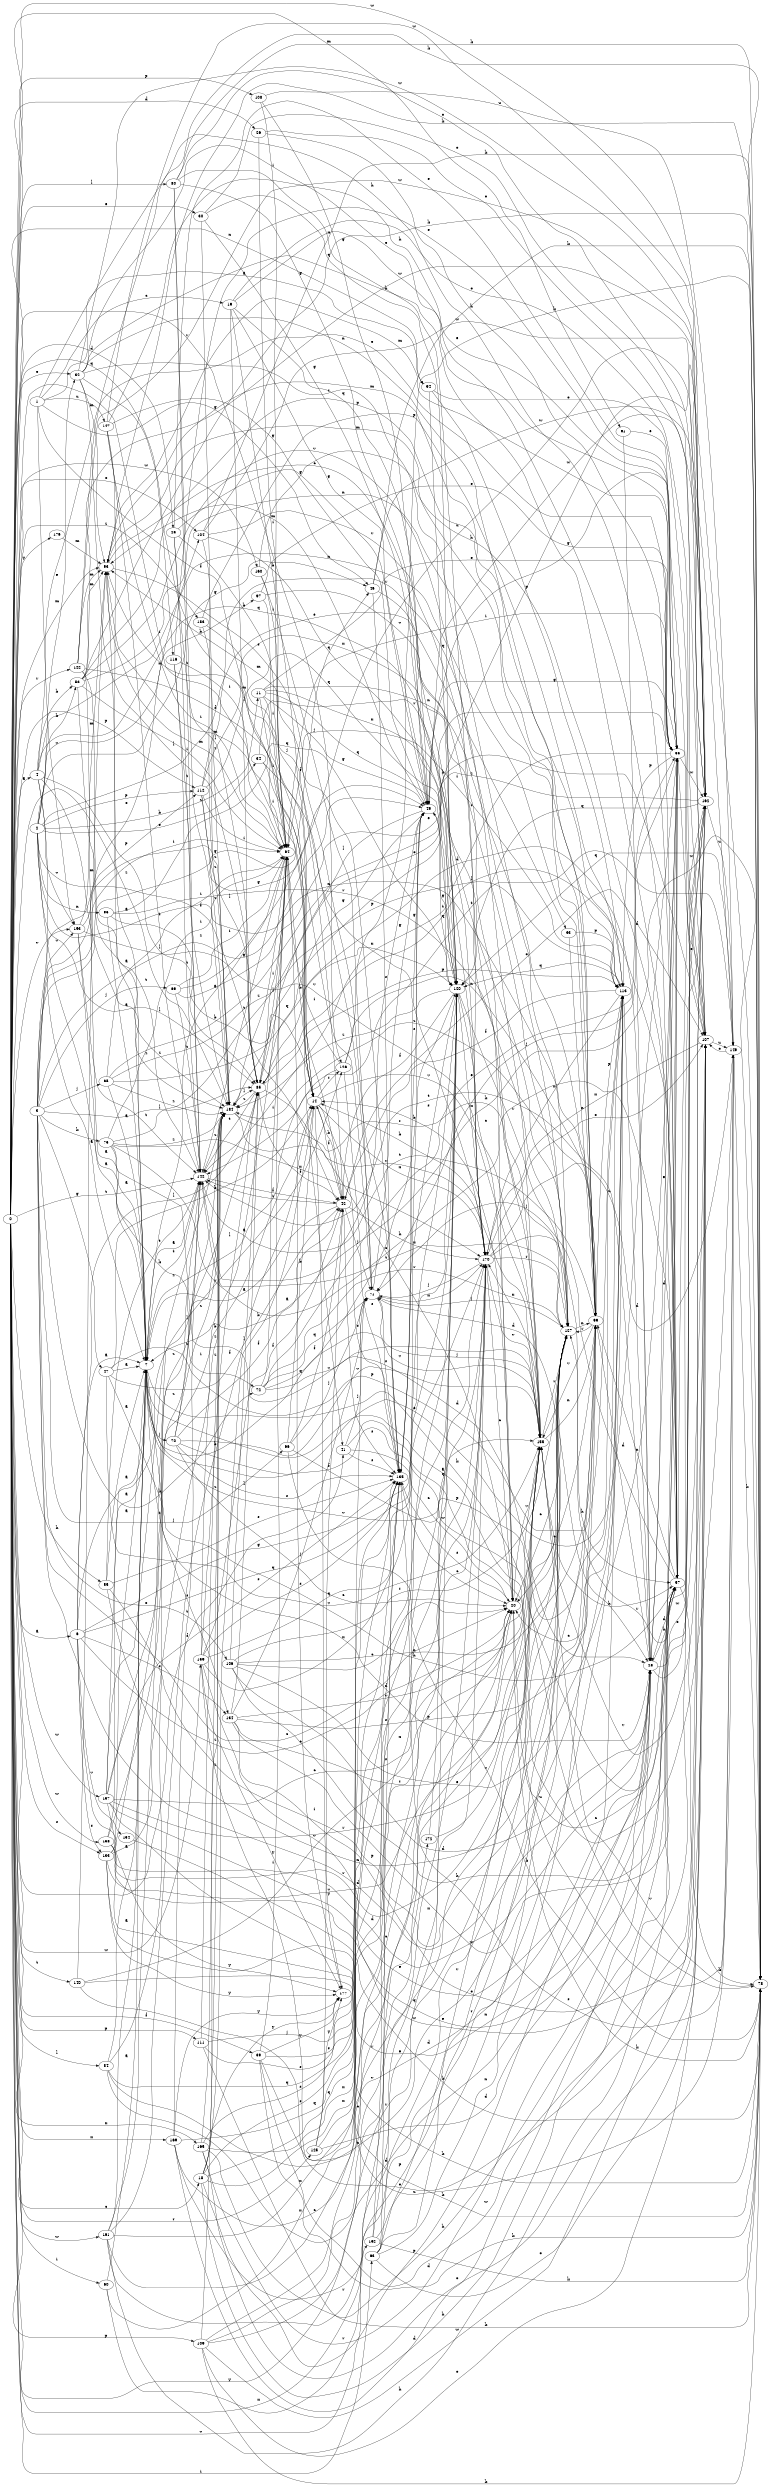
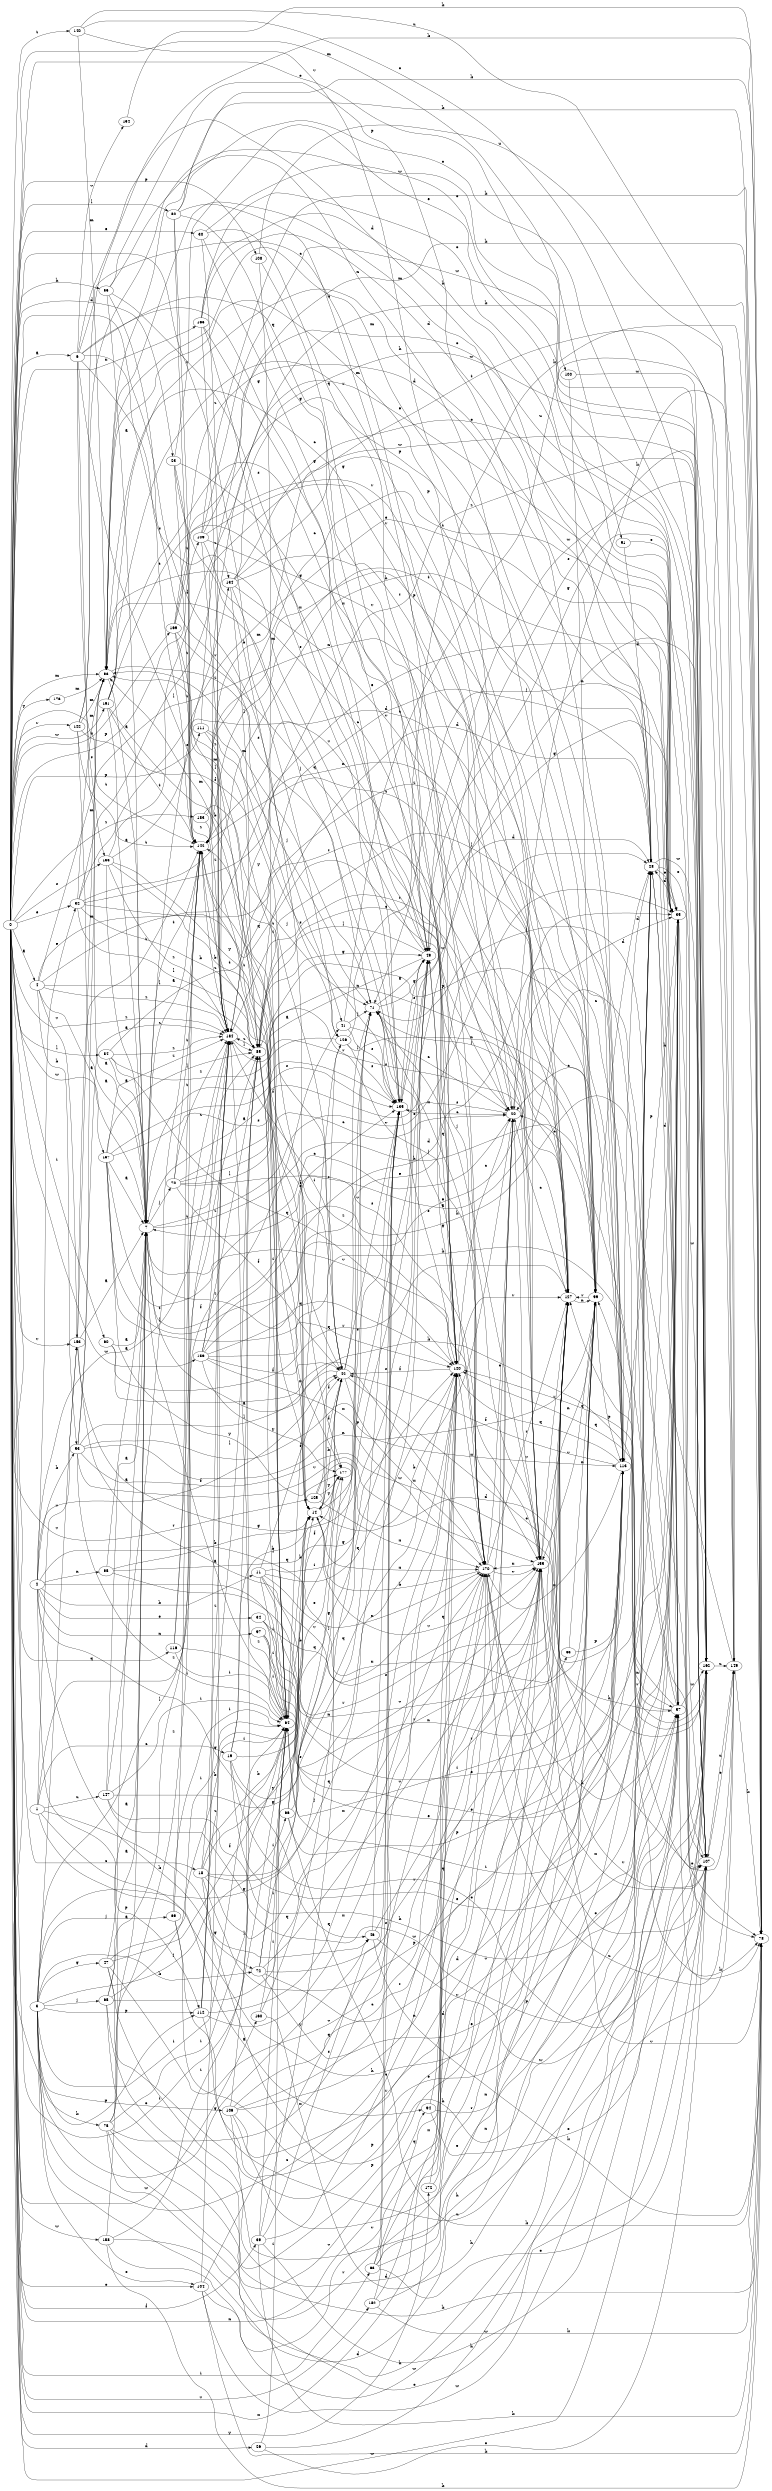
  strict digraph {
    rankdir=LR
    0
    4
    6
    18
    23
    26
    30
    32
    39
    41
    55
    60
    63
    64
    80
    84
    91
    93
    94
+   100
    104
    108
    109
    111
    112
    116
    122
    125
    126
    133
    140
    142
    152
    153
    157
    158
    159
    160
    161
    162
    165
    169
    170
    172
    176
    183
    184
    n48 [label=53]
    85
    99
    7
    35
    120
    20
    28
    49
    134
    154
    57
    113
    14
    135
    177
    107
    127
    78
    71
    149
    155
    42
    1
    19
    46
    147
    2
    11
    33
    34
    72
    95
    97
    3
    47
    65
    66
    69
    75
    106
    70
    0 -> 4 [label=a]
    0 -> 6 [label=a]
    0 -> 18 [label=c]
    0 -> 23 [label=d]
    0 -> 26 [label=d]
    0 -> 30 [label=e]
    0 -> 32 [label=e]
    0 -> 39 [label=f]
    0 -> 41 [label=f]
    0 -> 55 [label=h]
    0 -> 60 [label=i]
    0 -> 63 [label=i]
    0 -> 64 [label=i]
    0 -> 80 [label=l]
    0 -> 84 [label=l]
    0 -> 91 [label=m]
    0 -> 93 [label=m]
    0 -> 94 [label=n]
+   0 -> 100 [label=o]
    0 -> 104 [label=o]
    0 -> 108 [label=p]
    0 -> 109 [label=p]
    0 -> 111 [label=p]
    0 -> 112 [label=p]
    0 -> 116 [label=q]
    0 -> 122 [label=r]
    0 -> 125 [label=r]
    0 -> 126 [label=r]
    0 -> 133 [label=s]
    0 -> 140 [label=t]
    0 -> 142 [label=t]
    0 -> 152 [label=v]
    0 -> 153 [label=v]
    0 -> 157 [label=w]
    0 -> 158 [label=w]
    0 -> 159 [label=w]
    0 -> 160 [label=w]
    0 -> 161 [label=w]
    0 -> 162 [label=w]
    0 -> 165 [label=x]
    0 -> 169 [label=x]
    0 -> 170 [label=x]
    0 -> 172 [label=y]
    0 -> 176 [label=y]
    0 -> 183 [label=z]
    0 -> 184 [label=z]
    4 -> 153 [label=v]
    4 -> 184 [label=z]
    4 -> n48 [label=b]
    4 -> 85 [label=l]
    4 -> 99 [label=n]
    4 -> 7 [label=a]
    4 -> 35 [label=e]
    4 -> 120 [label=q]
    6 -> 126 [label=r]
    6 -> 133 [label=s]
    6 -> 85 [label=l]
    6 -> 7 [label=a]
    6 -> 120 [label=q]
    6 -> 20 [label=c]
    6 -> 28 [label=d]
    6 -> 49 [label=g]
    6 -> 134 [label=s]
    6 -> 154 [label=v]
    18 -> 170 [label=x]
    18 -> 184 [label=z]
    18 -> 120 [label=q]
    18 -> 57 [label=h]
    18 -> 113 [label=p]
    18 -> 14 [label=b]
    18 -> 135 [label=s]
    18 -> 177 [label=y]
    23 -> 142 [label=t]
    23 -> 85 [label=l]
    23 -> 35 [label=e]
    23 -> 49 [label=g]
    23 -> 14 [label=b]
    26 -> 64 [label=i]
    26 -> 57 [label=h]
    26 -> 107 [label=o]
    30 -> 184 [label=z]
    30 -> 120 [label=q]
    30 -> 49 [label=g]
    30 -> 107 [label=o]
    32 -> 93 [label=m]
    32 -> 162 [label=w]
    32 -> 85 [label=l]
    32 -> 99 [label=n]
    32 -> 35 [label=e]
    32 -> 57 [label=h]
    32 -> 14 [label=b]
    32 -> 127 [label=r]
    39 -> 64 [label=i]
    39 -> 162 [label=w]
    39 -> 20 [label=c]
    39 -> 135 [label=s]
    39 -> 177 [label=y]
    39 -> 78 [label=k]
    41 -> 20 [label=c]
    41 -> 135 [label=s]
    41 -> 71 [label=j]
    41 -> 149 [label=u]
    55 -> 142 [label=t]
    55 -> 99 [label=n]
    55 -> 7 [label=a]
    55 -> 113 [label=p]
    55 -> 135 [label=s]
    60 -> 170 [label=x]
    60 -> 7 [label=a]
    60 -> 127 [label=r]
    63 -> 99 [label=n]
    63 -> 120 [label=q]
    63 -> 135 [label=s]
    63 -> 107 [label=o]
    63 -> 127 [label=r]
    63 -> 155 [label=v]
    64 -> 93 [label=m]
    64 -> 142 [label=t]
    64 -> 184 [label=z]
    64 -> 85 [label=l]
    64 -> 7 [label=a]
    64 -> 14 [label=b]
    80 -> 142 [label=t]
    80 -> 170 [label=x]
    80 -> 184 [label=z]
    80 -> 49 [label=g]
    80 -> 107 [label=o]
    80 -> 78 [label=k]
    84 -> 184 [label=z]
    84 -> 99 [label=n]
    84 -> 7 [label=a]
    84 -> 120 [label=q]
    84 -> 28 [label=d]
    91 -> 35 [label=e]
    91 -> 28 [label=d]
    93 -> 7 [label=a]
    93 -> 20 [label=c]
    93 -> 135 [label=s]
    93 -> 78 [label=k]
    94 -> 120 [label=q]
    94 -> 113 [label=p]
    94 -> 107 [label=o]
+   100 -> 162 [label=w]
+   100 -> 99 [label=n]
    104 -> 162 [label=w]
    104 -> 184 [label=z]
    104 -> 120 [label=q]
    104 -> 78 [label=k]
    104 -> 155 [label=v]
    108 -> 64 [label=i]
    108 -> 49 [label=g]
    108 -> 149 [label=u]
    109 -> 162 [label=w]
    109 -> 184 [label=z]
    109 -> 20 [label=c]
    109 -> 107 [label=o]
    109 -> 127 [label=r]
    109 -> 78 [label=k]
    109 -> 155 [label=v]
    111 -> 184 [label=z]
    111 -> 135 [label=s]
    111 -> 78 [label=k]
    111 -> 71 [label=j]
    112 -> 64 [label=i]
    112 -> 170 [label=x]
    112 -> 184 [label=z]
    112 -> 85 [label=l]
    112 -> 120 [label=q]
    112 -> 127 [label=r]
    116 -> 64 [label=i]
    116 -> 142 [label=t]
    116 -> 184 [label=z]
    116 -> 35 [label=e]
    122 -> 93 [label=m]
    122 -> 142 [label=t]
    122 -> 162 [label=w]
    122 -> 7 [label=a]
    122 -> 78 [label=k]
    122 -> 42 [label=f]
    125 -> 170 [label=x]
    125 -> 28 [label=d]
    125 -> 177 [label=y]
    125 -> 42 [label=f]
    126 -> 64 [label=i]
    126 -> 99 [label=n]
    126 -> 7 [label=a]
    126 -> 135 [label=s]
    126 -> 78 [label=k]
    133 -> 184 [label=z]
    133 -> 7 [label=a]
    133 -> 35 [label=e]
    133 -> 14 [label=b]
    133 -> 177 [label=y]
    133 -> 155 [label=v]
    140 -> 93 [label=m]
    140 -> 107 [label=o]
    140 -> 149 [label=u]
    140 -> 155 [label=v]
    142 -> 184 [label=z]
    142 -> 7 [label=a]
    142 -> 78 [label=k]
    142 -> 42 [label=f]
    152 -> 170 [label=x]
    152 -> 99 [label=n]
    152 -> 135 [label=s]
    152 -> 78 [label=k]
    153 -> 93 [label=m]
    153 -> 142 [label=t]
    153 -> 7 [label=a]
    153 -> 49 [label=g]
    153 -> 155 [label=v]
    157 -> 184 [label=z]
    157 -> 85 [label=l]
    157 -> 7 [label=a]
    157 -> 35 [label=e]
    157 -> 20 [label=c]
    157 -> 135 [label=s]
    157 -> 177 [label=y]
    157 -> 127 [label=r]
    157 -> 78 [label=k]
    158 -> 64 [label=i]
    158 -> 162 [label=w]
    158 -> 7 [label=a]
    158 -> 127 [label=r]
    158 -> 78 [label=k]
    159 -> 170 [label=x]
    159 -> 184 [label=z]
    159 -> 85 [label=l]
    159 -> 35 [label=e]
    159 -> 120 [label=q]
    159 -> 28 [label=d]
    159 -> 135 [label=s]
    159 -> 177 [label=y]
    159 -> 42 [label=f]
    160 -> 64 [label=i]
    160 -> 57 [label=h]
    160 -> 71 [label=j]
    161 -> 142 [label=t]
    161 -> 170 [label=x]
    161 -> 7 [label=a]
    161 -> 20 [label=c]
    161 -> 57 [label=h]
    161 -> 14 [label=b]
    161 -> 127 [label=r]
    162 -> 184 [label=z]
    162 -> 120 [label=q]
    162 -> 127 [label=r]
    162 -> 149 [label=u]
    165 -> 170 [label=x]
    165 -> 184 [label=z]
    165 -> 28 [label=d]
    165 -> 57 [label=h]
    165 -> 135 [label=s]
    165 -> 107 [label=o]
    169 -> 142 [label=t]
    169 -> 120 [label=q]
    169 -> 28 [label=d]
    169 -> 113 [label=p]
    169 -> 177 [label=y]
    169 -> 127 [label=r]
    170 -> 20 [label=c]
    170 -> 57 [label=h]
    170 -> 14 [label=b]
    170 -> 107 [label=o]
    170 -> 127 [label=r]
    170 -> 71 [label=j]
    170 -> 149 [label=u]
    170 -> 155 [label=v]
    172 -> 120 [label=q]
    172 -> 155 [label=v]
    176 -> 93 [label=m]
    183 -> 184 [label=z]
    183 -> 113 [label=p]
    183 -> 71 [label=j]
    184 -> 85 [label=l]
    184 -> 127 [label=r]
    184 -> 155 [label=v]
    n48 -> 64 [label=i]
    n48 -> 93 [label=m]
    n48 -> 162 [label=w]
    n48 -> 184 [label=z]
    n48 -> 99 [label=n]
    n48 -> 113 [label=p]
    n48 -> 78 [label=k]
    n48 -> 155 [label=v]
    85 -> 64 [label=i]
    85 -> 142 [label=t]
    85 -> 184 [label=z]
    85 -> 20 [label=c]
    85 -> 28 [label=d]
    85 -> 49 [label=g]
    85 -> 113 [label=p]
    85 -> 42 [label=f]
    99 -> 93 [label=m]
    99 -> 142 [label=t]
    99 -> 184 [label=z]
    99 -> 20 [label=c]
    99 -> 28 [label=d]
    99 -> 113 [label=p]
    99 -> 127 [label=r]
    99 -> 155 [label=v]
    7 -> 142 [label=t]
    7 -> 35 [label=e]
    7 -> 120 [label=q]
    7 -> 134 [label=s]
    7 -> 57 [label=h]
    7 -> 78 [label=k]
    7 -> 155 [label=v]
    7 -> 70 [label=j]
    35 -> 64 [label=i]
    35 -> 93 [label=m]
    35 -> 142 [label=t]
    35 -> 162 [label=w]
    35 -> 28 [label=d]
    35 -> 49 [label=g]
    35 -> 113 [label=p]
    35 -> 107 [label=o]
    35 -> 71 [label=j]
    120 -> 170 [label=x]
    120 -> 184 [label=z]
    120 -> 20 [label=c]
    120 -> 49 [label=g]
-   120 -> 135 [label=s]
+   135 -> 120 [label=s]
    120 -> 127 [label=r]
    120 -> 42 [label=f]
    20 -> 14 [label=b]
    20 -> 135 [label=s]
    20 -> 78 [label=k]
    20 -> 155 [label=v]
    28 -> 142 [label=t]
    28 -> 162 [label=w]
    28 -> 35 [label=e]
    28 -> 57 [label=h]
    28 -> 107 [label=o]
    49 -> 93 [label=m]
    49 -> 162 [label=w]
    49 -> 85 [label=l]
    49 -> 7 [label=a]
    49 -> 120 [label=q]
    49 -> 135 [label=s]
    134 -> 162 [label=w]
    134 -> 85 [label=l]
    134 -> 113 [label=p]
    134 -> 107 [label=o]
    134 -> 127 [label=r]
    134 -> 71 [label=j]
    134 -> 155 [label=v]
    154 -> 78 [label=k]
    57 -> 162 [label=w]
    57 -> 85 [label=l]
    57 -> 99 [label=n]
    57 -> 20 [label=c]
    57 -> 28 [label=d]
    57 -> 78 [label=k]
    57 -> 71 [label=j]
    113 -> 64 [label=i]
    113 -> 93 [label=m]
    113 -> 170 [label=x]
    113 -> 120 [label=q]
    113 -> 20 [label=c]
    113 -> 28 [label=d]
    113 -> 42 [label=f]
    14 -> 93 [label=m]
    14 -> 126 [label=r]
    14 -> 170 [label=x]
    14 -> 135 [label=s]
    14 -> 177 [label=y]
    14 -> 155 [label=v]
    14 -> 42 [label=f]
    135 -> 93 [label=m]
    135 -> 20 [label=c]
    135 -> 49 [label=g]
    177 -> 64 [label=i]
    107 -> 170 [label=x]
    107 -> 49 [label=g]
    107 -> 149 [label=u]
    107 -> 155 [label=v]
    127 -> 142 [label=t]
    127 -> 99 [label=n]
    127 -> 20 [label=c]
    127 -> 71 [label=j]
    78 -> 155 [label=v]
    71 -> 93 [label=m]
    71 -> 170 [label=x]
    71 -> 28 [label=d]
    71 -> 49 [label=g]
    71 -> 135 [label=s]
    149 -> 142 [label=t]
    149 -> 7 [label=a]
    149 -> 120 [label=q]
    149 -> 135 [label=s]
    149 -> 107 [label=o]
    149 -> 78 [label=k]
    155 -> 170 [label=x]
    155 -> 99 [label=n]
    155 -> 57 [label=h]
    155 -> 127 [label=r]
    155 -> 71 [label=j]
    42 -> 142 [label=t]
    42 -> 170 [label=x]
    42 -> 7 [label=a]
    42 -> 14 [label=b]
    42 -> 135 [label=s]
    42 -> 107 [label=o]
    42 -> 71 [label=j]
    1 -> 41 [label=f]
    1 -> 94 [label=a]
    1 -> 153 [label=v]
    1 -> 57 [label=h]
    1 -> 19 [label=c]
    1 -> 46 [label=g]
    1 -> 147 [label=u]
    19 -> 85 [label=l]
    19 -> 35 [label=e]
    19 -> 120 [label=q]
    19 -> 49 [label=g]
    19 -> 14 [label=b]
    19 -> 107 [label=o]
    46 -> 162 [label=w]
    46 -> 135 [label=s]
    46 -> 127 [label=r]
    46 -> 78 [label=k]
    147 -> 64 [label=i]
    147 -> 142 [label=t]
    147 -> 162 [label=w]
    147 -> 7 [label=a]
    147 -> 49 [label=g]
    147 -> 57 [label=h]
    2 -> 32 [label=e]
    2 -> 112 [label=p]
    2 -> n48 [label=b]
    2 -> 85 [label=l]
    2 -> 99 [label=n]
    2 -> 42 [label=f]
    2 -> 46 [label=g]
    2 -> 11 [label=b]
    2 -> 33 [label=e]
    2 -> 34 [label=e]
    2 -> 72 [label=k]
    2 -> 95 [label=n]
    2 -> 97 [label=n]
    11 -> 64 [label=i]
    11 -> 170 [label=x]
    11 -> 99 [label=n]
    11 -> 35 [label=e]
    11 -> 120 [label=q]
    11 -> 49 [label=g]
    11 -> 42 [label=f]
    33 -> 99 [label=n]
    33 -> 113 [label=p]
    34 -> 64 [label=i]
    34 -> 170 [label=x]
    34 -> 127 [label=r]
    72 -> 64 [label=i]
    72 -> 35 [label=e]
    72 -> 28 [label=d]
    72 -> 127 [label=r]
    72 -> 71 [label=q]
    72 -> 155 [label=v]
    95 -> 7 [label=a]
    95 -> 120 [label=q]
    95 -> 14 [label=b]
    95 -> 127 [label=r]
    97 -> 64 [label=i]
    97 -> 35 [label=e]
    97 -> 155 [label=v]
    3 -> 64 [label=i]
    3 -> 104 [label=o]
    3 -> 112 [label=p]
    3 -> 153 [label=v]
    3 -> 85 [label=l]
    3 -> 20 [label=c]
    3 -> 28 [label=d]
    3 -> 49 [label=g]
    3 -> 46 [label=g]
    3 -> 72 [label=k]
    3 -> 47 [label=g]
    3 -> 65 [label=j]
    3 -> 66 [label=j]
    3 -> 69 [label=j]
    3 -> 75 [label=k]
    3 -> 106 [label=o]
    47 -> 7 [label=a]
    47 -> 28 [label=d]
    47 -> 113 [label=p]
    47 -> 14 [label=b]
    47 -> 155 [label=v]
    47 -> 42 [label=f]
    65 -> 64 [label=i]
    65 -> 184 [label=z]
    65 -> 7 [label=a]
    65 -> 120 [label=q]
    65 -> 113 [label=p]
    65 -> 78 [label=k]
    66 -> 113 [label=p]
    66 -> 14 [label=b]
    66 -> 78 [label=k]
    66 -> 71 [label=j]
    66 -> 42 [label=f]
    69 -> 64 [label=i]
    69 -> 142 [label=t]
    69 -> 35 [label=e]
    69 -> 149 [label=u]
    75 -> 64 [label=i]
    75 -> 170 [label=x]
    75 -> 184 [label=z]
    75 -> 7 [label=a]
    75 -> 57 [label=h]
    75 -> 107 [label=o]
    75 -> 155 [label=v]
    106 -> 85 [label=l]
    106 -> 99 [label=n]
    106 -> 35 [label=e]
    106 -> 20 [label=c]
    106 -> 28 [label=d]
    106 -> 57 [label=h]
    106 -> 127 [label=r]
    70 -> 142 [label=t]
    70 -> 162 [label=w]
    70 -> 184 [label=z]
    70 -> 20 [label=c]
    70 -> 135 [label=s]
    70 -> 155 [label=v]
    70 -> 42 [label=f]
  }
